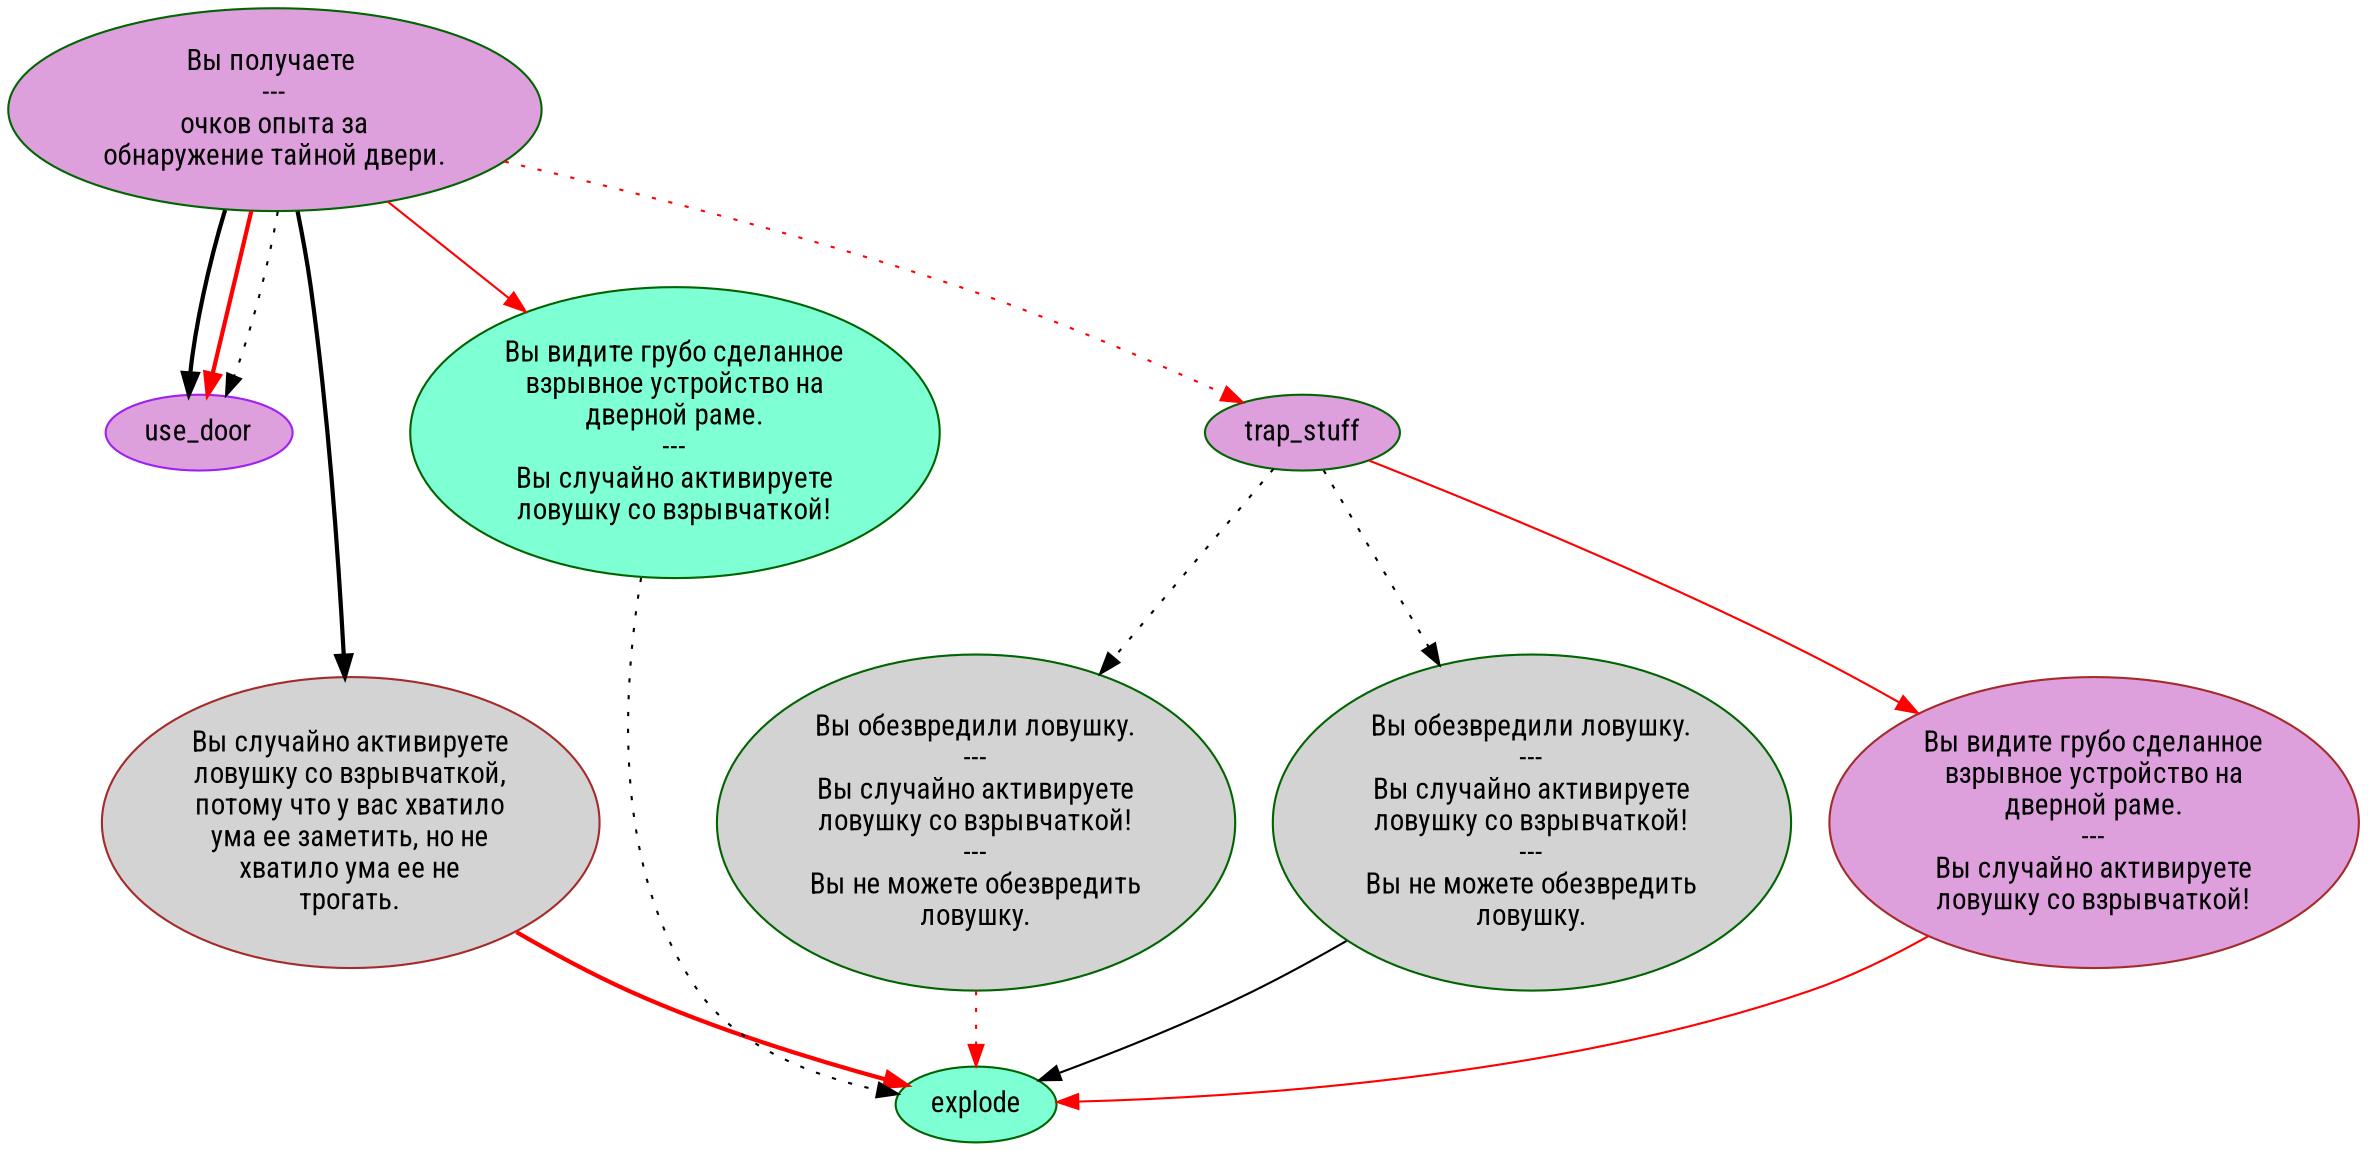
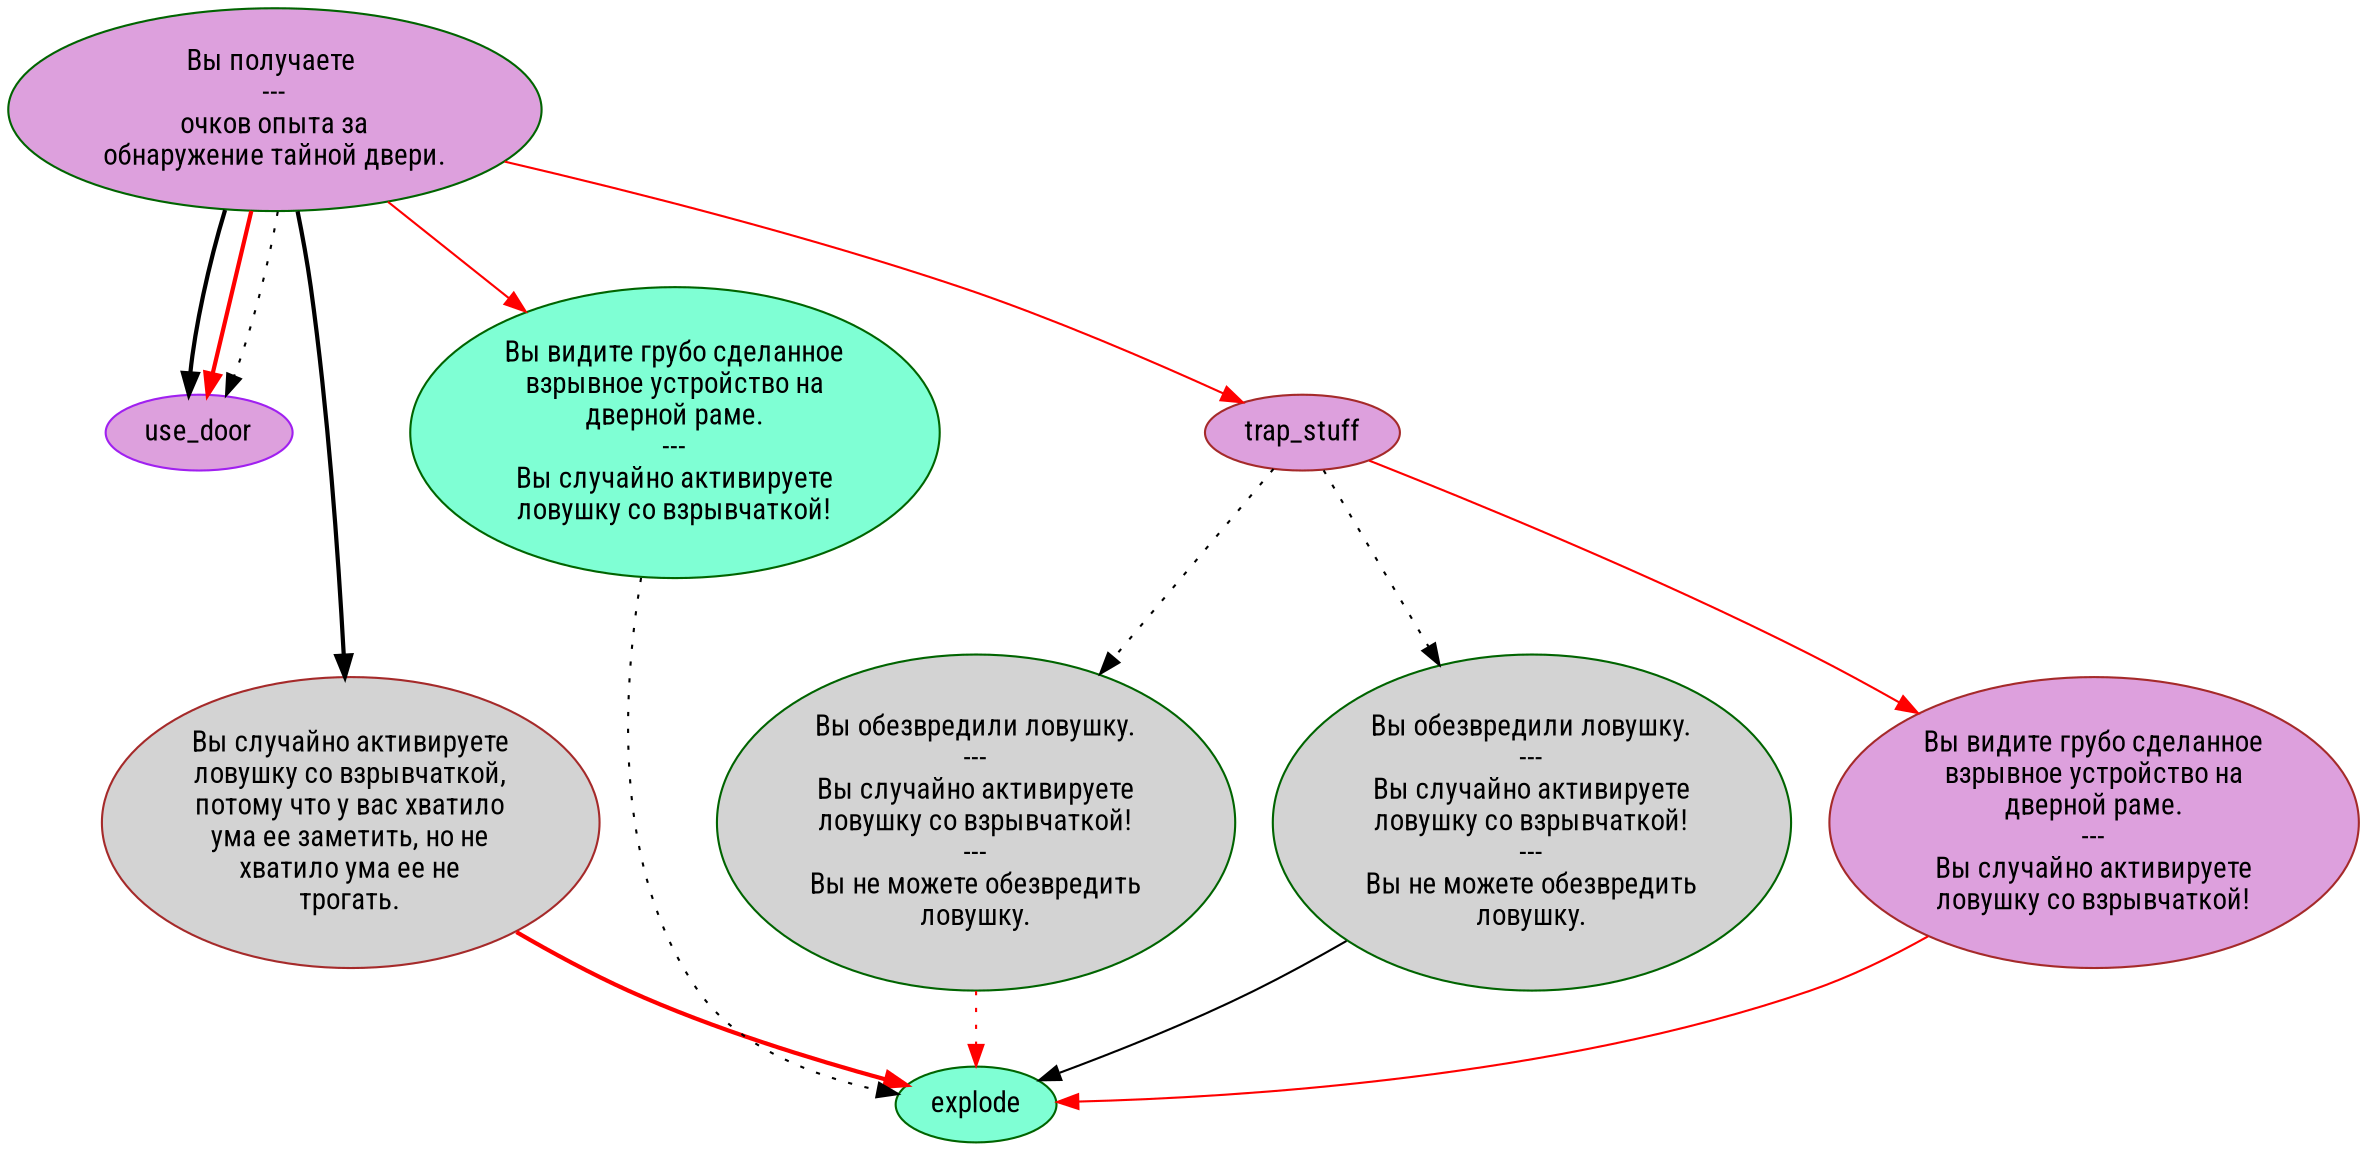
  digraph {
    fontname="Roboto Condensed"
    node [color=darkgreen fillcolor=plum fontname="Roboto Condensed" style=filled]
    edge [color=black fontname="Roboto Condensed" style=dotted]
    n1 [label="Вы получаете \n---\nочков опыта за\nобнаружение тайной двери."]
    use_door [color=purple]
    n3 [color=brown fillcolor=lightgrey label="Вы случайно активируете\nловушку со взрывчаткой,\nпотому что у вас хватило\nума ее заметить, но не\nхватило ума ее не\nтрогать."]
    n4 [fillcolor=aquamarine label="Вы видите грубо сделанное\nвзрывное устройство на\nдверной раме.\n---\nВы случайно активируете\nловушку со взрывчаткой!"]
-   trap_stuff
+   trap_stuff [color=brown]
    explode [fillcolor=aquamarine]
    n7 [fillcolor=lightgrey label="Вы обезвредили ловушку.\n---\nВы случайно активируете\nловушку со взрывчаткой!\n---\nВы не можете обезвредить\nловушку."]
    n8 [fillcolor=lightgrey label="Вы обезвредили ловушку.\n---\nВы случайно активируете\nловушку со взрывчаткой!\n---\nВы не можете обезвредить\nловушку."]
    n9 [color=brown label="Вы видите грубо сделанное\nвзрывное устройство на\nдверной раме.\n---\nВы случайно активируете\nловушку со взрывчаткой!"]
    n1 -> use_door [style=bold]
    n1 -> use_door [color=red style=bold]
    n1 -> use_door
    n1 -> n3 [style=bold]
    n1 -> n4 [color=red style=solid]
-   n1 -> trap_stuff [color=red]
+   n1 -> trap_stuff [color=red style=solid]
    n3 -> explode [color=red style=bold]
    n4 -> explode
    trap_stuff -> n7
    trap_stuff -> n8
    trap_stuff -> n9 [color=red style=solid]
    n7 -> explode [color=red]
    n8 -> explode [style=solid]
    n9 -> explode [color=red style=solid]
  }
